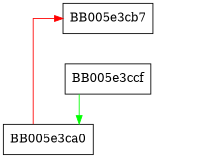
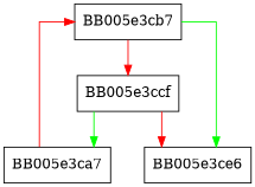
  digraph {
    splines=ortho
    node [shape=box]
    edge [color=red]
    n1 [label=BB005e3cb7]
-   BB005e3ca0
+   BB005e3ca0 [label=BB005e3ca7]
    BB005e3ccf
+   BB005e3ce6
+   n1 -> BB005e3ccf
+   n1 -> BB005e3ce6 [color=green]
    BB005e3ca0 -> n1
    BB005e3ccf -> BB005e3ca0 [color=green]
+   BB005e3ccf -> BB005e3ce6
  }
